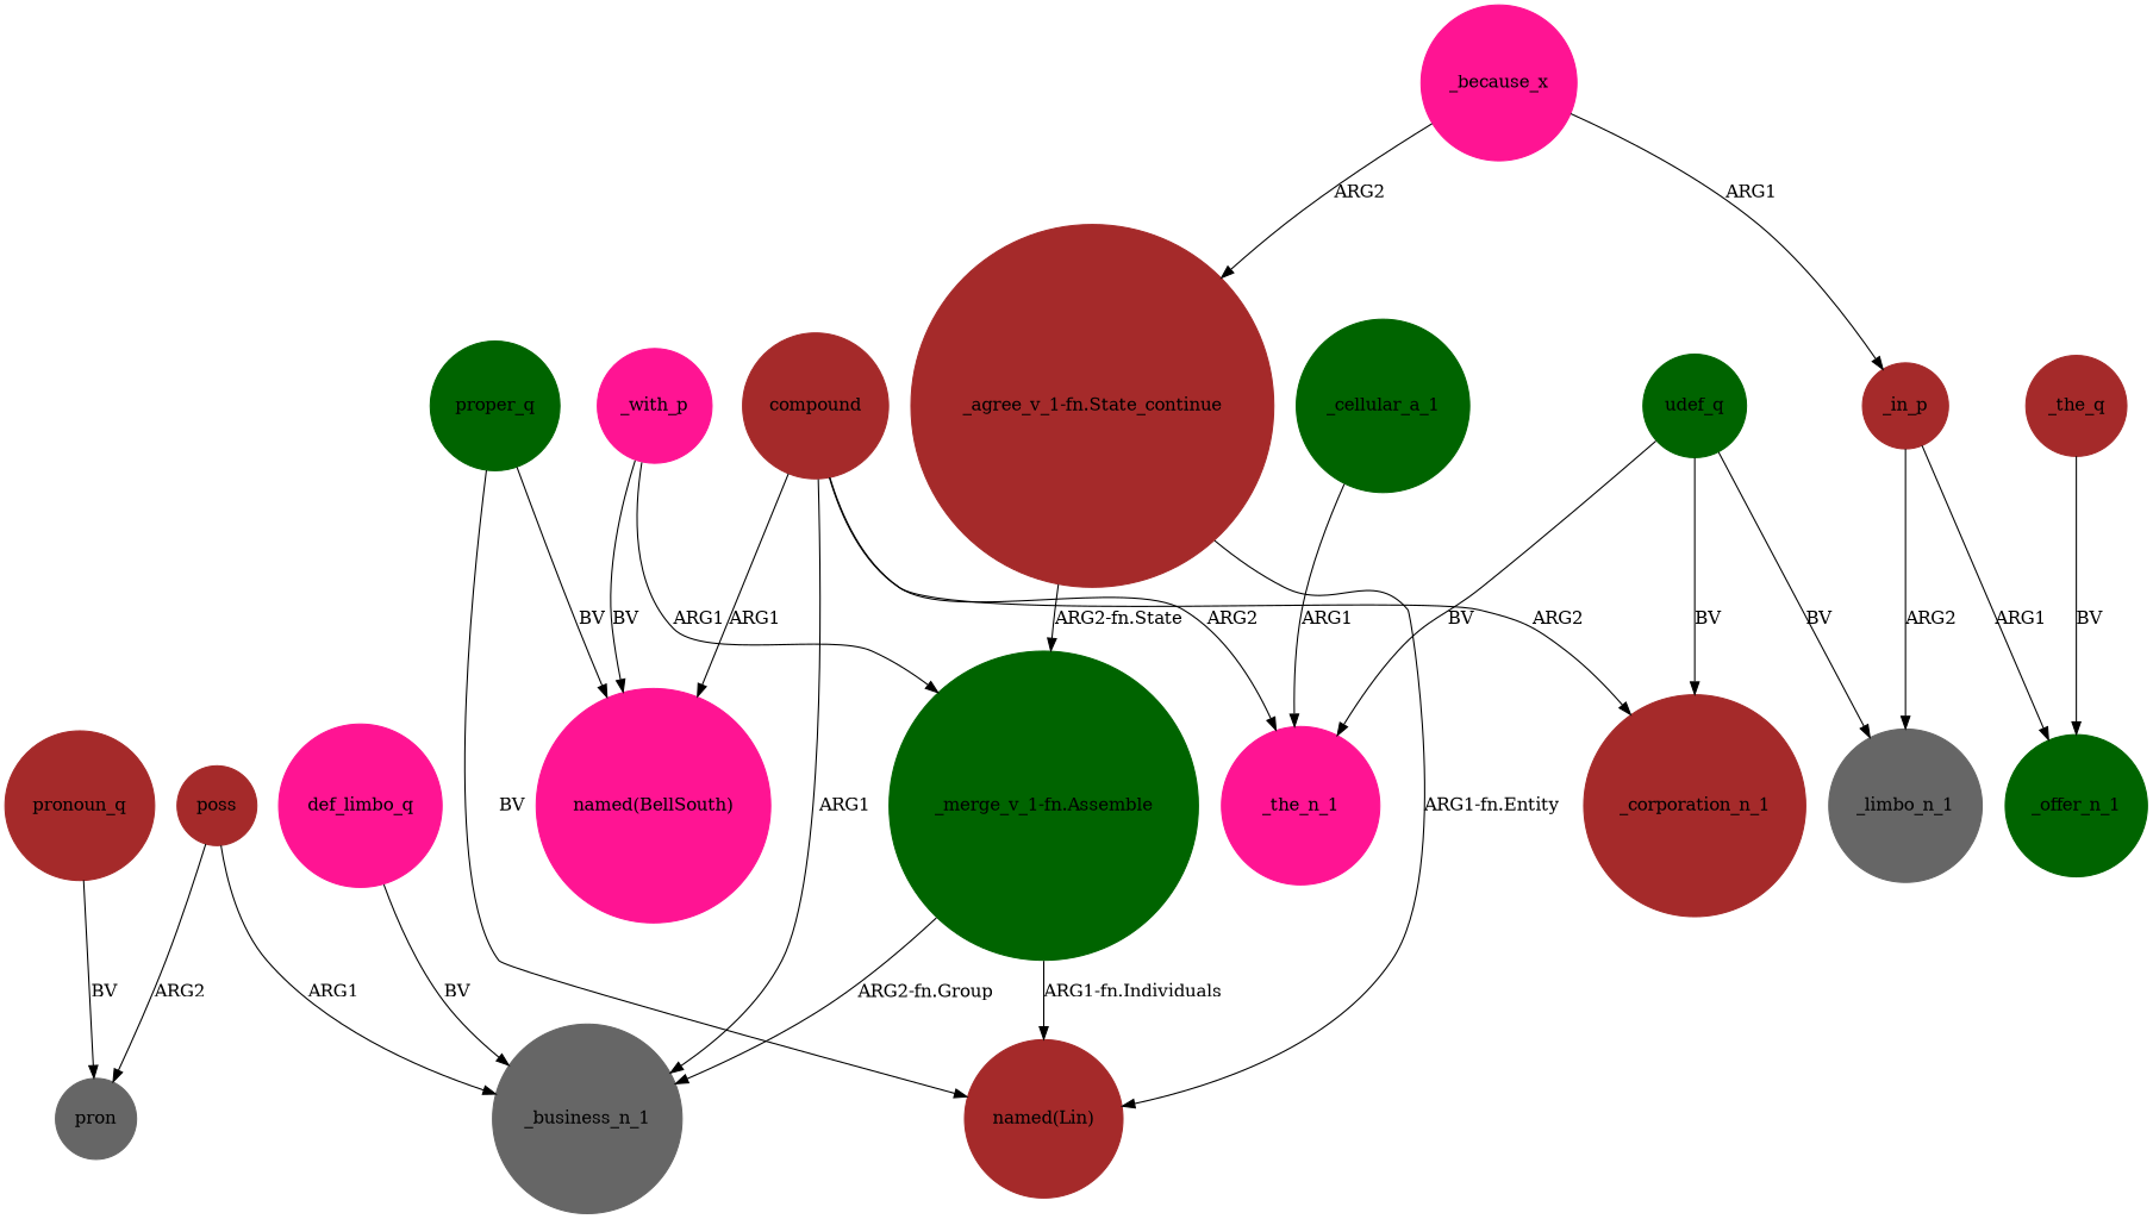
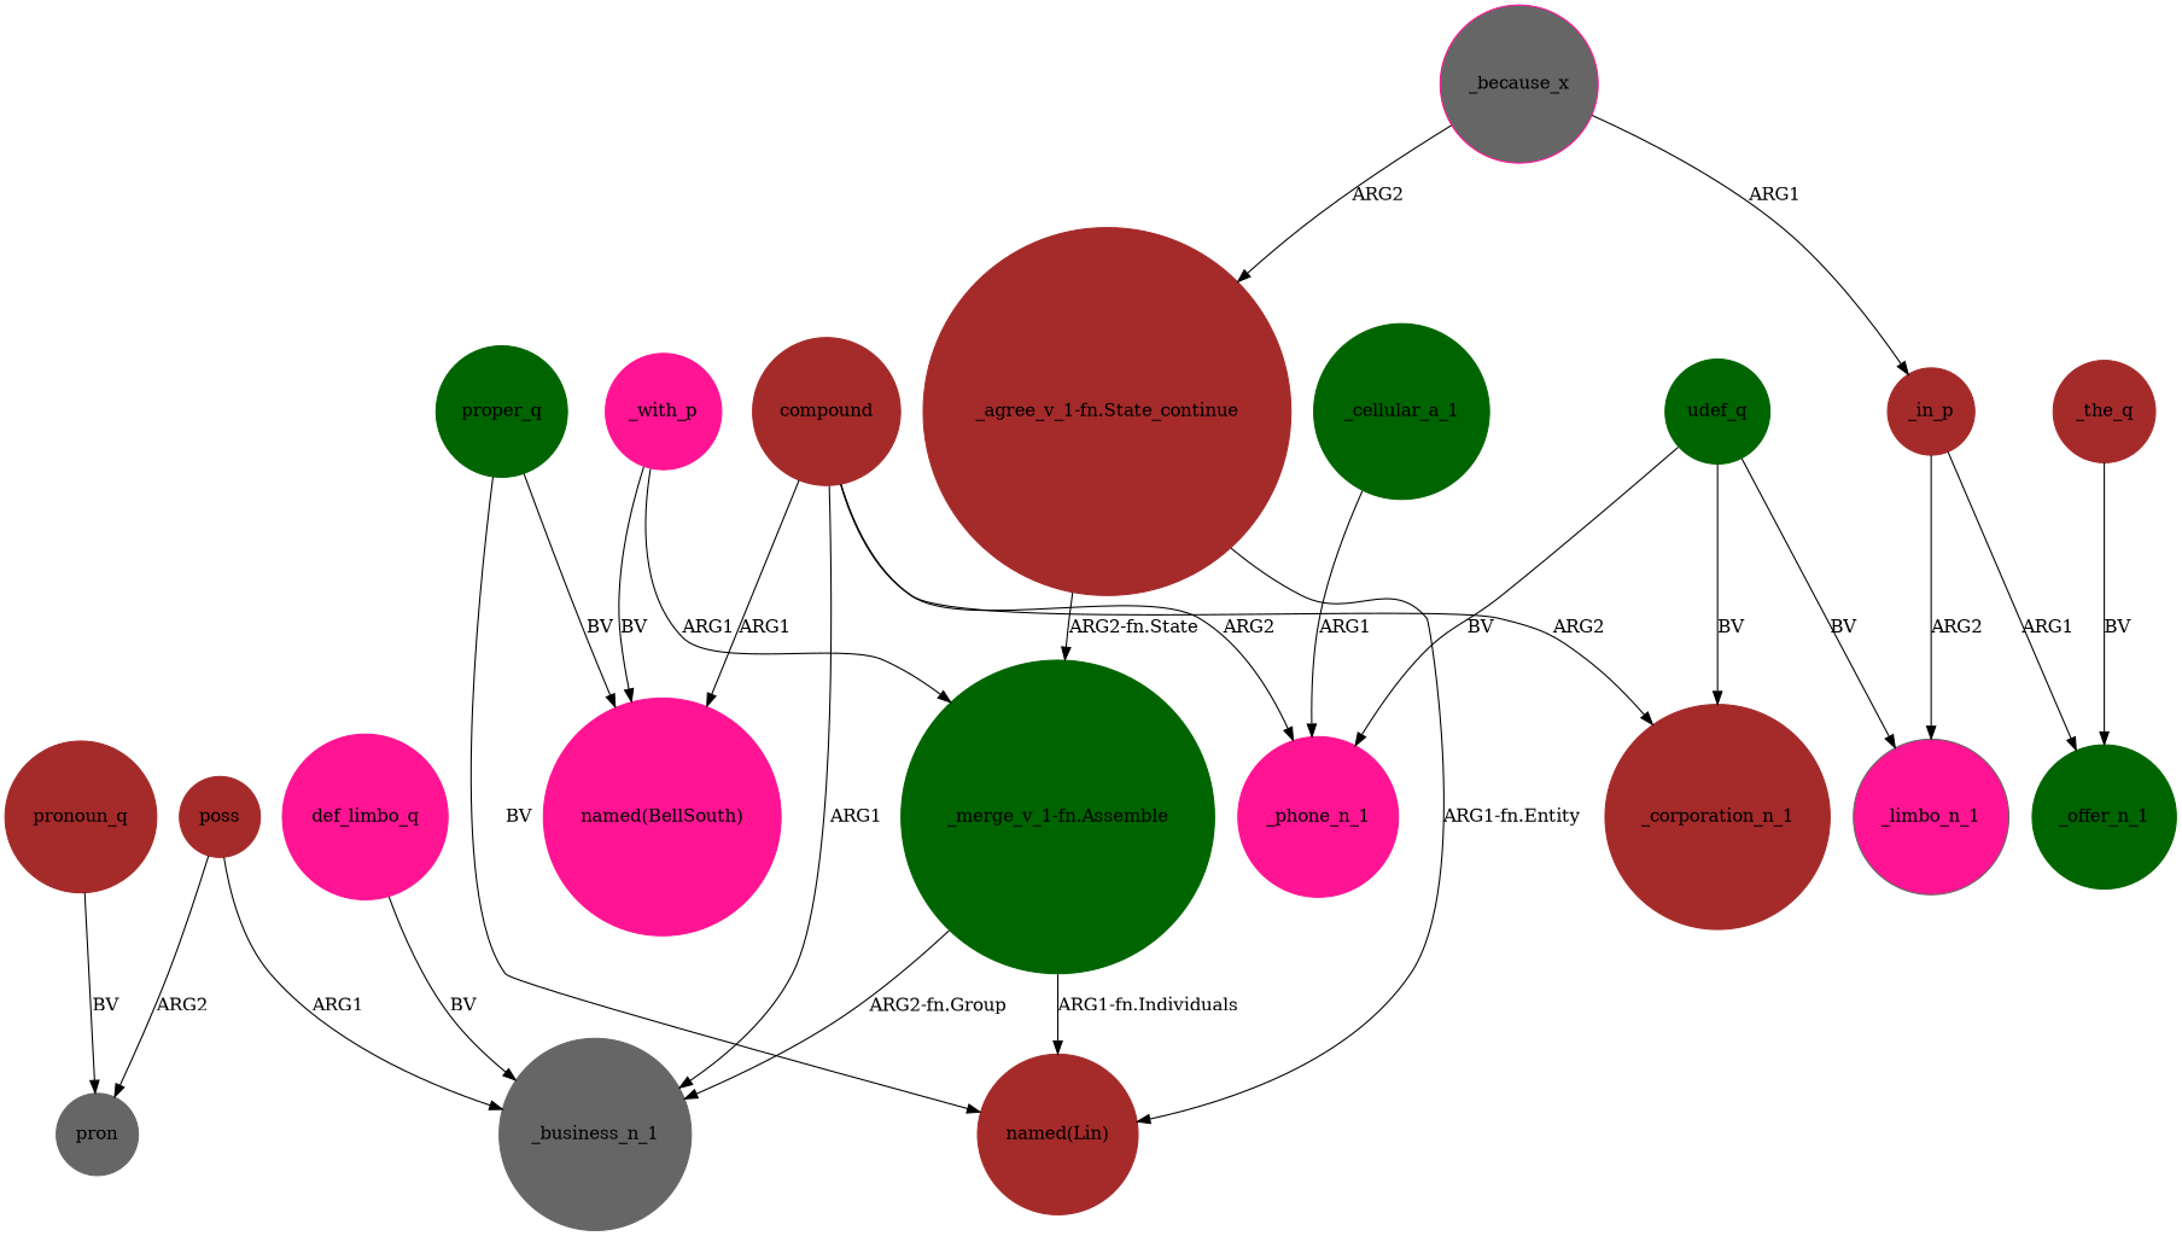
  digraph {
    node [color=brown shape=circle style=filled]
    n1 [color=deeppink label=def_limbo_q]
    _business_n_1 [color=gray40]
    _cellular_a_1 [color=darkgreen]
-   _phone_n_1 [color=deeppink label=_the_n_1]
-   _because_x [color=deeppink]
+   _phone_n_1 [color=deeppink]
+   _because_x [color=deeppink fillcolor=gray40]
    "_agree_v_1-fn.State_continue"
    _in_p
    "_merge_v_1-fn.Assemble" [color=darkgreen]
    "named(Lin)"
-   _limbo_n_1 [color=gray40]
+   _limbo_n_1 [color=gray40 fillcolor=deeppink]
    _offer_n_1 [color=darkgreen]
    poss
    pron [color=gray40]
    compound
    "named(BellSouth)" [color=deeppink]
    _corporation_n_1
    _with_p [color=deeppink]
    proper_q [color=darkgreen]
    udef_q [color=darkgreen]
    pronoun_q
    _the_q
    n1 -> _business_n_1 [label=BV]
    _cellular_a_1 -> _phone_n_1 [label=ARG1]
    _because_x -> "_agree_v_1-fn.State_continue" [label=ARG2]
    _because_x -> _in_p [label=ARG1]
    "_agree_v_1-fn.State_continue" -> "_merge_v_1-fn.Assemble" [label="ARG2-fn.State"]
    "_agree_v_1-fn.State_continue" -> "named(Lin)" [label="ARG1-fn.Entity"]
    _in_p -> _limbo_n_1 [label=ARG2]
    _in_p -> _offer_n_1 [label=ARG1]
    "_merge_v_1-fn.Assemble" -> _business_n_1 [label="ARG2-fn.Group"]
    "_merge_v_1-fn.Assemble" -> "named(Lin)" [label="ARG1-fn.Individuals"]
    poss -> _business_n_1 [label=ARG1]
    poss -> pron [label=ARG2]
    compound -> _business_n_1 [label=ARG1]
    compound -> _phone_n_1 [label=ARG2]
    compound -> "named(BellSouth)" [label=ARG1]
    compound -> _corporation_n_1 [label=ARG2]
    _with_p -> "_merge_v_1-fn.Assemble" [label=ARG1]
    _with_p -> "named(BellSouth)" [label=BV]
    proper_q -> "named(Lin)" [label=BV]
    proper_q -> "named(BellSouth)" [label=BV]
    udef_q -> _phone_n_1 [label=BV]
    udef_q -> _limbo_n_1 [label=BV]
    udef_q -> _corporation_n_1 [label=BV]
    pronoun_q -> pron [label=BV]
    _the_q -> _offer_n_1 [label=BV]
  }
